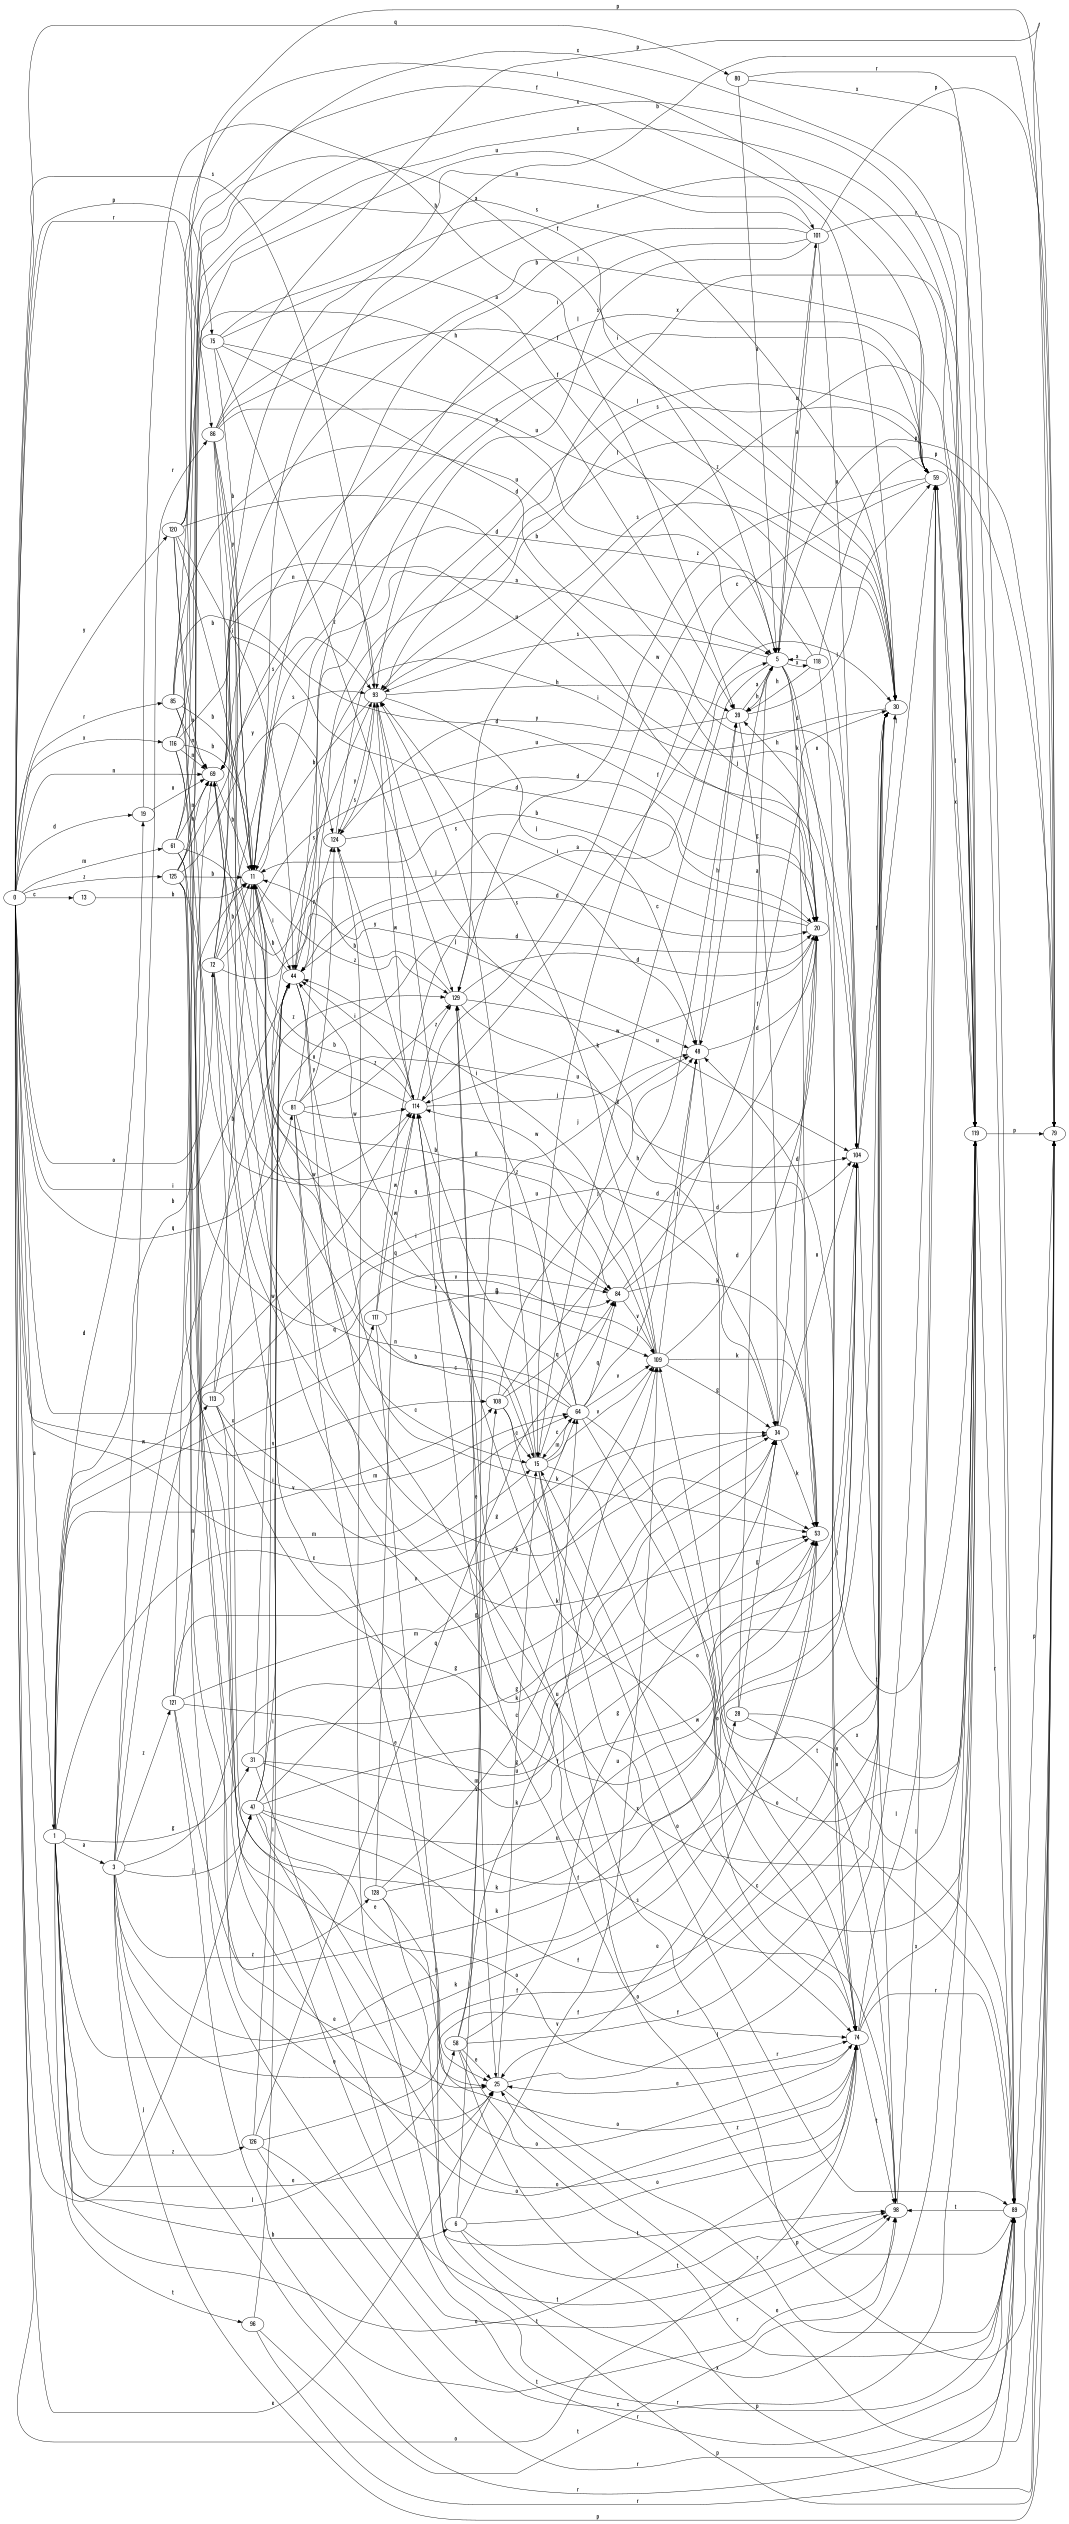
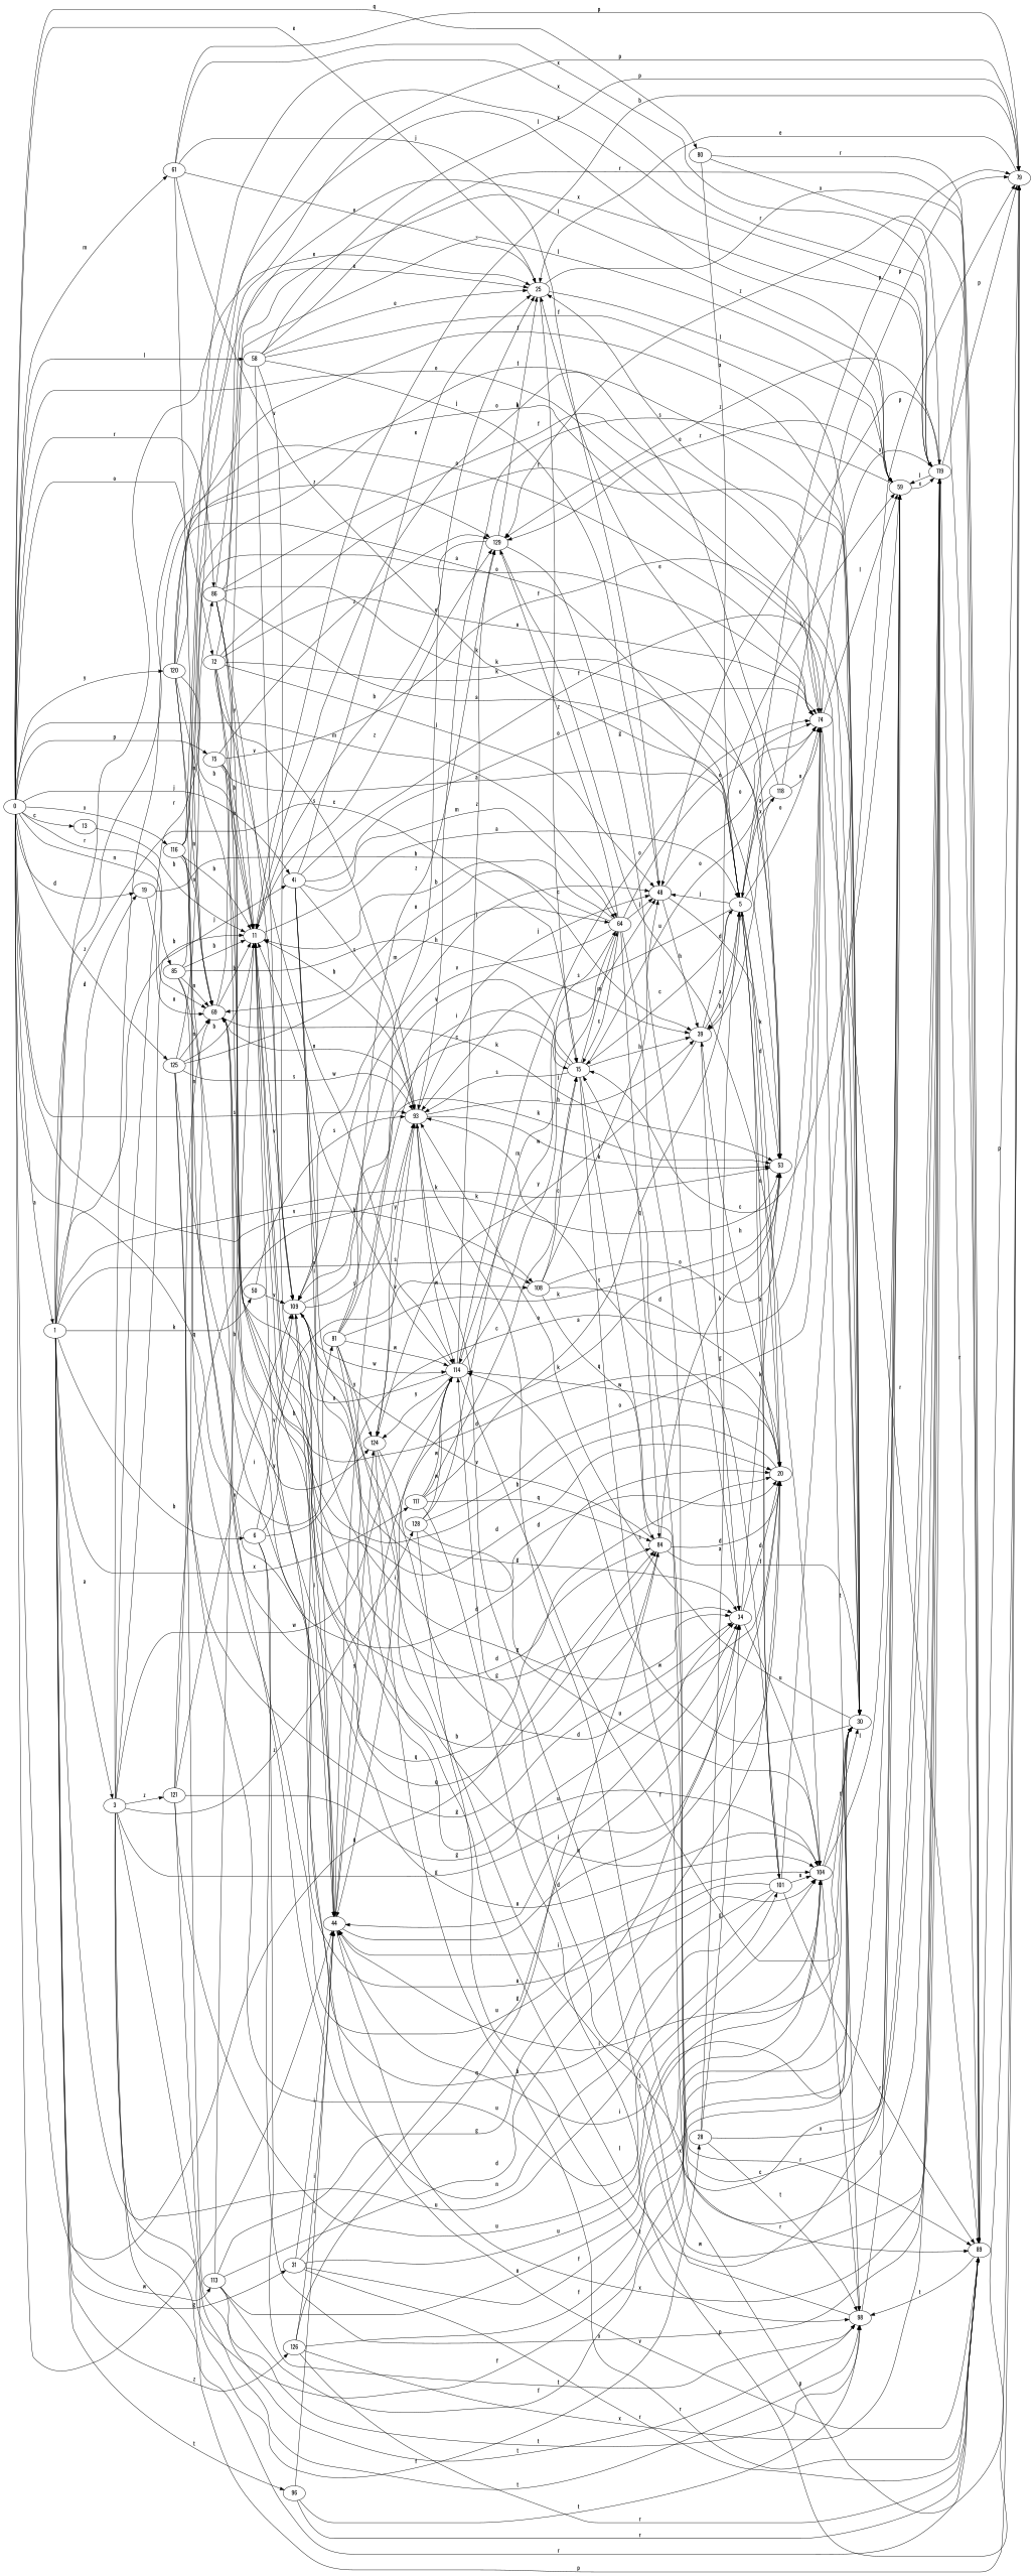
  strict digraph {
    fontname=Oswald
    rankdir=LR
    node [fontname=Oswald]
    edge [fontname=Oswald]
    0
    1
    13
    19
    25
    44
    47
    58
    61
    64
    69
    72
    74
    75
    80
    81
    84
    85
    86
    93
    108
    116
    120
    125
    3
    6
    11
    15
    31
+   50
    53
    96
    101
    113
    117
    126
    39
    89
    59
    20
    119
    124
    30
    34
    104
    79
    48
    109
    114
    129
    98
    5
    28
    127
    128
    118
    0 -> 1 [label=a]
    0 -> 13 [label=c]
    0 -> 19 [label=d]
    0 -> 25 [label=e]
    0 -> 44 [label=i]
    0 -> 47 [label=j]
    0 -> 58 [label=l]
    0 -> 61 [label=m]
    0 -> 64 [label=m]
    0 -> 69 [label=n]
    0 -> 72 [label=o]
    0 -> 74 [label=o]
    0 -> 75 [label=p]
    0 -> 80 [label=q]
    0 -> 81 [label=q]
    0 -> 84 [label=q]
    0 -> 85 [label=r]
    0 -> 86 [label=r]
    0 -> 93 [label=s]
    0 -> 108 [label=v]
    0 -> 116 [label=x]
    0 -> 120 [label=y]
    0 -> 125 [label=z]
    1 -> 19 [label=d]
    1 -> 25 [label=e]
    1 -> 74 [label=o]
    1 -> 108 [label=v]
    1 -> 3 [label=a]
    1 -> 6 [label=b]
    1 -> 11 [label=b]
    1 -> 15 [label=c]
    1 -> 31 [label=g]
+   1 -> 50 [label=k]
    1 -> 53 [label=k]
    1 -> 96 [label=t]
-   127 -> 101 [label=u]
+   1 -> 101 [label=u]
    1 -> 113 [label=w]
    1 -> 117 [label=x]
    1 -> 126 [label=z]
    13 -> 11 [label=b]
    19 -> 69 [label=n]
    19 -> 39 [label=h]
    25 -> 15 [label=c]
    25 -> 89 [label=r]
    25 -> 59 [label=l]
    44 -> 11 [label=b]
    44 -> 53 [label=k]
    44 -> 20 [label=d]
    44 -> 119 [label=x]
    44 -> 124 [label=y]
    47 -> 25 [label=e]
    47 -> 44 [label=i]
    47 -> 64 [label=m]
    47 -> 74 [label=o]
    47 -> 93 [label=s]
    47 -> 30 [label=f]
    47 -> 34 [label=g]
    47 -> 104 [label=u]
    58 -> 25 [label=e]
    58 -> 89 [label=r]
    58 -> 30 [label=f]
    58 -> 34 [label=g]
    58 -> 79 [label=p]
    58 -> 48 [label=j]
    58 -> 109 [label=v]
    61 -> 25 [label=e]
    61 -> 69 [label=n]
    61 -> 53 [label=k]
    61 -> 119 [label=x]
    61 -> 79 [label=p]
    61 -> 48 [label=j]
    64 -> 69 [label=n]
    64 -> 74 [label=o]
    64 -> 84 [label=q]
    64 -> 11 [label=b]
    64 -> 15 [label=c]
    64 -> 89 [label=r]
    64 -> 48 [label=j]
    64 -> 109 [label=v]
    64 -> 114 [label=w]
    64 -> 129 [label=z]
    69 -> 11 [label=b]
    69 -> 53 [label=k]
    69 -> 59 [label=l]
    69 -> 20 [label=d]
    72 -> 74 [label=o]
    72 -> 93 [label=s]
    72 -> 11 [label=b]
    72 -> 53 [label=k]
    72 -> 59 [label=l]
    72 -> 30 [label=f]
    72 -> 104 [label=u]
    72 -> 48 [label=j]
    72 -> 114 [label=w]
    74 -> 25 [label=e]
    74 -> 89 [label=r]
    74 -> 59 [label=l]
    74 -> 119 [label=x]
    74 -> 98 [label=t]
    75 -> 11 [label=b]
    75 -> 20 [label=d]
    75 -> 30 [label=f]
    75 -> 104 [label=u]
    75 -> 129 [label=z]
    75 -> 5 [label=a]
    80 -> 89 [label=r]
    80 -> 119 [label=x]
    80 -> 5 [label=a]
    81 -> 25 [label=e]
    81 -> 15 [label=c]
    81 -> 53 [label=k]
    81 -> 59 [label=l]
    81 -> 124 [label=y]
    81 -> 104 [label=u]
    81 -> 114 [label=w]
    81 -> 129 [label=z]
    84 -> 11 [label=b]
    84 -> 53 [label=k]
    84 -> 20 [label=d]
    84 -> 30 [label=f]
    84 -> 109 [label=v]
    85 -> 69 [label=n]
    85 -> 74 [label=o]
    85 -> 11 [label=b]
    85 -> 39 [label=h]
    85 -> 20 [label=d]
    85 -> 104 [label=u]
    86 -> 84 [label=q]
    86 -> 11 [label=y]
    86 -> 53 [label=k]
    86 -> 119 [label=x]
    86 -> 30 [label=f]
    86 -> 79 [label=p]
    86 -> 109 [label=v]
    86 -> 5 [label=a]
    93 -> 69 [label=n]
    93 -> 11 [label=b]
    93 -> 53 [label=k]
    93 -> 39 [label=h]
    93 -> 119 [label=x]
    93 -> 124 [label=y]
    93 -> 48 [label=j]
    93 -> 114 [label=w]
    108 -> 74 [label=o]
    108 -> 84 [label=q]
    108 -> 15 [label=c]
    108 -> 20 [label=d]
    108 -> 48 [label=j]
    116 -> 25 [label=e]
    116 -> 69 [label=n]
    116 -> 84 [label=q]
    116 -> 11 [label=b]
    116 -> 119 [label=x]
-   116 -> 30 [label=s]
+   116 -> 30 [label=f]
    116 -> 104 [label=u]
    120 -> 44 [label=i]
    120 -> 69 [label=n]
    120 -> 74 [label=o]
    120 -> 11 [label=b]
    120 -> 59 [label=l]
    120 -> 20 [label=d]
    120 -> 30 [label=f]
    120 -> 5 [label=a]
    125 -> 64 [label=m]
    125 -> 69 [label=n]
    125 -> 93 [label=s]
    125 -> 11 [label=b]
    125 -> 119 [label=x]
    125 -> 124 [label=y]
    125 -> 34 [label=g]
    125 -> 98 [label=t]
    3 -> 47 [label=j]
    3 -> 86 [label=r]
    3 -> 89 [label=r]
    3 -> 30 [label=f]
    3 -> 34 [label=g]
    3 -> 79 [label=p]
    3 -> 114 [label=w]
    3 -> 129 [label=z]
    3 -> 28 [label=f]
    3 -> 127 [label=z]
    3 -> 128 [label=z]
    6 -> 74 [label=o]
    6 -> 108 [label=v]
    6 -> 119 [label=x]
    6 -> 109 [label=v]
    6 -> 98 [label=t]
-   11 -> 44 [label=i]
    11 -> 109 [label=v]
    11 -> 129 [label=z]
    11 -> 5 [label=a]
    15 -> 44 [label=i]
    15 -> 64 [label=m]
    15 -> 74 [label=o]
    15 -> 93 [label=s]
    15 -> 39 [label=h]
    15 -> 89 [label=r]
    15 -> 79 [label=p]
    15 -> 109 [label=v]
    31 -> 44 [label=i]
    31 -> 89 [label=r]
    31 -> 30 [label=f]
    31 -> 34 [label=g]
    31 -> 104 [label=u]
+   50 -> 93 [label=s]
+   50 -> 109 [label=v]
    53 -> 25 [label=e]
    96 -> 44 [label=i]
    96 -> 89 [label=r]
    96 -> 98 [label=t]
    101 -> 44 [label=i]
    101 -> 69 [label=n]
    101 -> 93 [label=s]
    101 -> 11 [label=b]
    101 -> 89 [label=r]
    101 -> 104 [label=u]
    101 -> 79 [label=p]
    101 -> 5 [label=a]
    113 -> 11 [label=b]
    113 -> 20 [label=d]
    113 -> 30 [label=f]
    113 -> 34 [label=g]
    113 -> 104 [label=u]
    113 -> 98 [label=t]
    117 -> 84 [label=q]
    117 -> 15 [label=c]
    117 -> 79 [label=p]
    117 -> 114 [label=w]
    117 -> 5 [label=a]
    126 -> 44 [label=i]
    126 -> 84 [label=q]
    126 -> 89 [label=r]
    126 -> 119 [label=x]
    126 -> 30 [label=f]
    39 -> 59 [label=l]
    39 -> 124 [label=y]
    39 -> 34 [label=g]
    39 -> 5 [label=a]
    89 -> 79 [label=p]
    89 -> 109 [label=v]
    89 -> 129 [label=z]
    89 -> 98 [label=t]
    59 -> 44 [label=i]
    59 -> 93 [label=s]
    59 -> 15 [label=c]
    59 -> 119 [label=x]
    59 -> 129 [label=z]
    20 -> 44 [label=i]
    20 -> 11 [label=b]
    20 -> 39 [label=h]
    20 -> 114 [label=w]
    119 -> 15 [label=c]
    119 -> 89 [label=r]
    119 -> 59 [label=l]
    119 -> 79 [label=p]
    119 -> 48 [label=j]
    119 -> 114 [label=w]
    119 -> 129 [label=z]
    124 -> 93 [label=s]
    124 -> 89 [label=r]
    124 -> 59 [label=l]
    124 -> 20 [label=d]
    30 -> 44 [label=i]
    30 -> 93 [label=s]
    30 -> 114 [label=w]
    34 -> 53 [label=k]
    34 -> 20 [label=d]
    34 -> 104 [label=u]
    104 -> 59 [label=l]
    104 -> 30 [label=f]
    104 -> 98 [label=t]
    79 -> 25 [label=e]
    79 -> 11 [label=b]
    48 -> 74 [label=o]
    48 -> 39 [label=h]
    48 -> 20 [label=d]
    109 -> 44 [label=i]
    109 -> 93 [label=s]
    109 -> 53 [label=k]
    109 -> 20 [label=d]
    109 -> 34 [label=g]
    109 -> 48 [label=j]
    109 -> 114 [label=w]
    114 -> 44 [label=i]
    114 -> 69 [label=n]
    114 -> 74 [label=o]
    114 -> 11 [label=b]
    114 -> 124 [label=y]
    114 -> 30 [label=f]
    114 -> 48 [label=j]
    114 -> 129 [label=z]
    129 -> 25 [label=e]
    129 -> 11 [label=b]
-   129 -> 20 [label=d]
    129 -> 34 [label=g]
    129 -> 104 [label=u]
    98 -> 93 [label=s]
    98 -> 59 [label=l]
    5 -> 74 [label=o]
    5 -> 93 [label=s]
    5 -> 15 [label=c]
    5 -> 53 [label=k]
    5 -> 101 [label=u]
    5 -> 39 [label=h]
    5 -> 20 [label=d]
    5 -> 79 [label=p]
    5 -> 48 [label=j]
    5 -> 118 [label=x]
    28 -> 119 [label=x]
    28 -> 34 [label=g]
    28 -> 98 [label=t]
    28 -> 5 [label=a]
    127 -> 69 [label=n]
    127 -> 53 [label=k]
    127 -> 34 [label=g]
    127 -> 104 [label=u]
    127 -> 109 [label=v]
    127 -> 98 [label=t]
    128 -> 64 [label=m]
    128 -> 74 [label=o]
    128 -> 104 [label=u]
    128 -> 114 [label=w]
    128 -> 98 [label=t]
    118 -> 74 [label=o]
    118 -> 11 [label=b]
    118 -> 39 [label=h]
    118 -> 79 [label=p]
    118 -> 5 [label=a]
  }
